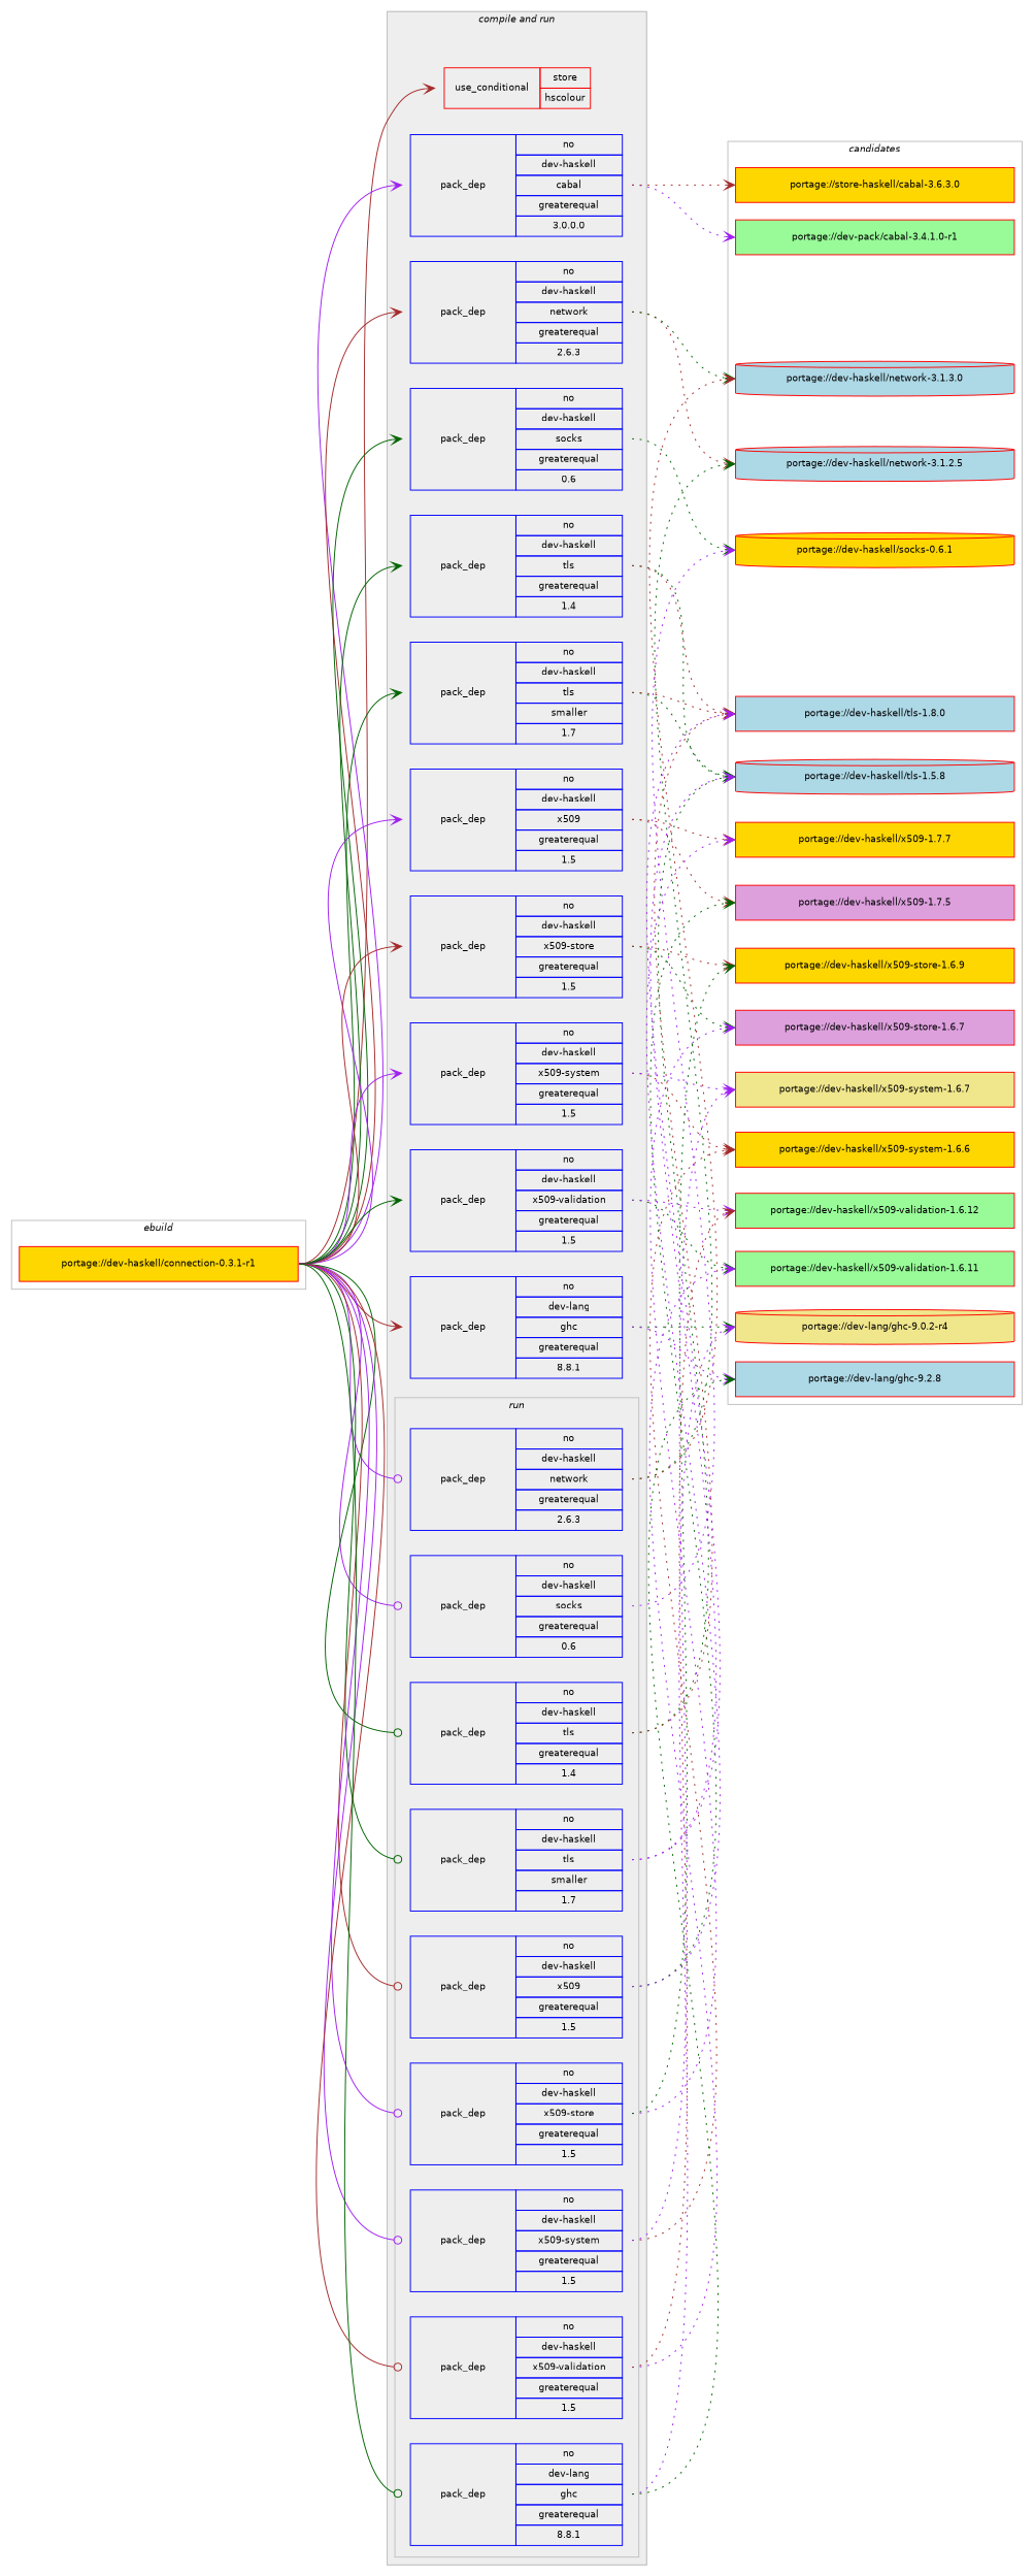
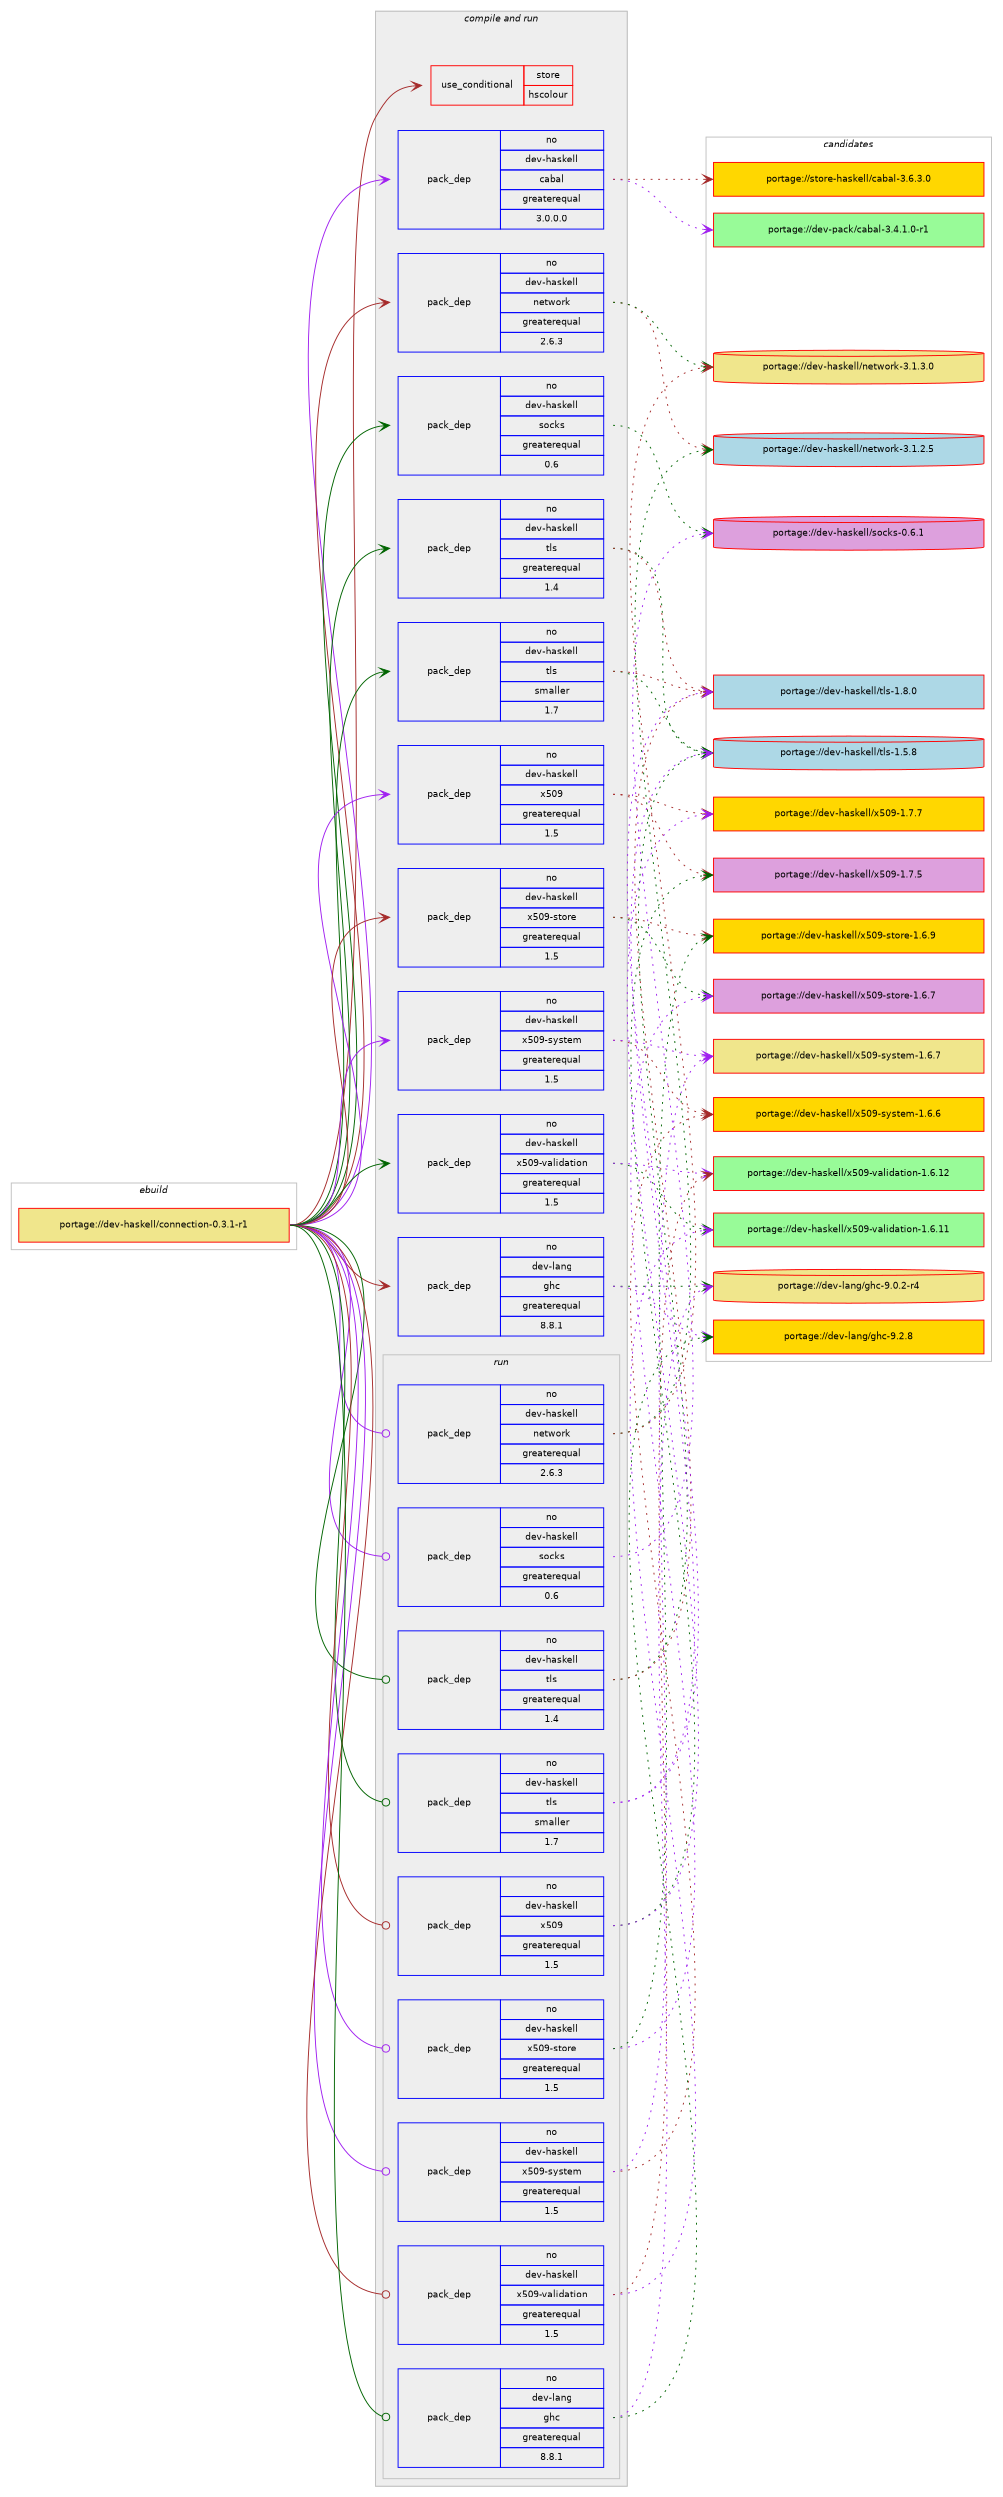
  digraph {
    compound=true
    concentrate=true
    fontname=Helvetica
    fontsize=10
    newrank=true
    rankdir=LR
    ranksep=1.5
    node [color=red fontname=Helvetica fontsize=10 shape=none]
    edge [arrowhead=vee color=purple headport=w style=dotted tailport=e weight=100]
-   n1 [fillcolor=gold label="portage://dev-haskell/connection-0.3.1-r1" shape=box style=filled width=4]
+   n1 [fillcolor=khaki label="portage://dev-haskell/connection-0.3.1-r1" shape=box style=filled width=4]
    n2 [label=<<TABLE BORDER="0" CELLBORDER="1" CELLSPACING="0" CELLPADDING="4"><TR><TD ROWSPAN="3" CELLPADDING="10">use_conditional</TD></TR><TR><TD>store</TD></TR><TR><TD>hscolour</TD></TR></TABLE>>]
    n3 [color=blue label=<<TABLE BORDER="0" CELLBORDER="1" CELLSPACING="0" CELLPADDING="4" WIDTH="220"><TR><TD ROWSPAN="6" CELLPADDING="30">pack_dep</TD></TR><TR><TD WIDTH="110">no</TD></TR><TR><TD>dev-haskell</TD></TR><TR><TD>cabal</TD></TR><TR><TD>greaterequal</TD></TR><TR><TD>3.0.0.0</TD></TR></TABLE>>]
    n4 [color=blue label=<<TABLE BORDER="0" CELLBORDER="1" CELLSPACING="0" CELLPADDING="4" WIDTH="220"><TR><TD ROWSPAN="6" CELLPADDING="30">pack_dep</TD></TR><TR><TD WIDTH="110">no</TD></TR><TR><TD>dev-haskell</TD></TR><TR><TD>network</TD></TR><TR><TD>greaterequal</TD></TR><TR><TD>2.6.3</TD></TR></TABLE>>]
    n5 [color=blue label=<<TABLE BORDER="0" CELLBORDER="1" CELLSPACING="0" CELLPADDING="4" WIDTH="220"><TR><TD ROWSPAN="6" CELLPADDING="30">pack_dep</TD></TR><TR><TD WIDTH="110">no</TD></TR><TR><TD>dev-haskell</TD></TR><TR><TD>socks</TD></TR><TR><TD>greaterequal</TD></TR><TR><TD>0.6</TD></TR></TABLE>>]
    n6 [color=blue label=<<TABLE BORDER="0" CELLBORDER="1" CELLSPACING="0" CELLPADDING="4" WIDTH="220"><TR><TD ROWSPAN="6" CELLPADDING="30">pack_dep</TD></TR><TR><TD WIDTH="110">no</TD></TR><TR><TD>dev-haskell</TD></TR><TR><TD>tls</TD></TR><TR><TD>greaterequal</TD></TR><TR><TD>1.4</TD></TR></TABLE>>]
    n7 [color=blue label=<<TABLE BORDER="0" CELLBORDER="1" CELLSPACING="0" CELLPADDING="4" WIDTH="220"><TR><TD ROWSPAN="6" CELLPADDING="30">pack_dep</TD></TR><TR><TD WIDTH="110">no</TD></TR><TR><TD>dev-haskell</TD></TR><TR><TD>tls</TD></TR><TR><TD>smaller</TD></TR><TR><TD>1.7</TD></TR></TABLE>>]
    n8 [color=blue label=<<TABLE BORDER="0" CELLBORDER="1" CELLSPACING="0" CELLPADDING="4" WIDTH="220"><TR><TD ROWSPAN="6" CELLPADDING="30">pack_dep</TD></TR><TR><TD WIDTH="110">no</TD></TR><TR><TD>dev-haskell</TD></TR><TR><TD>x509</TD></TR><TR><TD>greaterequal</TD></TR><TR><TD>1.5</TD></TR></TABLE>>]
    n9 [color=blue label=<<TABLE BORDER="0" CELLBORDER="1" CELLSPACING="0" CELLPADDING="4" WIDTH="220"><TR><TD ROWSPAN="6" CELLPADDING="30">pack_dep</TD></TR><TR><TD WIDTH="110">no</TD></TR><TR><TD>dev-haskell</TD></TR><TR><TD>x509-store</TD></TR><TR><TD>greaterequal</TD></TR><TR><TD>1.5</TD></TR></TABLE>>]
    n10 [color=blue label=<<TABLE BORDER="0" CELLBORDER="1" CELLSPACING="0" CELLPADDING="4" WIDTH="220"><TR><TD ROWSPAN="6" CELLPADDING="30">pack_dep</TD></TR><TR><TD WIDTH="110">no</TD></TR><TR><TD>dev-haskell</TD></TR><TR><TD>x509-system</TD></TR><TR><TD>greaterequal</TD></TR><TR><TD>1.5</TD></TR></TABLE>>]
    n11 [color=blue label=<<TABLE BORDER="0" CELLBORDER="1" CELLSPACING="0" CELLPADDING="4" WIDTH="220"><TR><TD ROWSPAN="6" CELLPADDING="30">pack_dep</TD></TR><TR><TD WIDTH="110">no</TD></TR><TR><TD>dev-haskell</TD></TR><TR><TD>x509-validation</TD></TR><TR><TD>greaterequal</TD></TR><TR><TD>1.5</TD></TR></TABLE>>]
    n12 [color=blue label=<<TABLE BORDER="0" CELLBORDER="1" CELLSPACING="0" CELLPADDING="4" WIDTH="220"><TR><TD ROWSPAN="6" CELLPADDING="30">pack_dep</TD></TR><TR><TD WIDTH="110">no</TD></TR><TR><TD>dev-lang</TD></TR><TR><TD>ghc</TD></TR><TR><TD>greaterequal</TD></TR><TR><TD>8.8.1</TD></TR></TABLE>>]
    n13 [color=blue label=<<TABLE BORDER="0" CELLBORDER="1" CELLSPACING="0" CELLPADDING="4" WIDTH="220"><TR><TD ROWSPAN="6" CELLPADDING="30">pack_dep</TD></TR><TR><TD WIDTH="110">no</TD></TR><TR><TD>dev-haskell</TD></TR><TR><TD>network</TD></TR><TR><TD>greaterequal</TD></TR><TR><TD>2.6.3</TD></TR></TABLE>>]
    n14 [color=blue label=<<TABLE BORDER="0" CELLBORDER="1" CELLSPACING="0" CELLPADDING="4" WIDTH="220"><TR><TD ROWSPAN="6" CELLPADDING="30">pack_dep</TD></TR><TR><TD WIDTH="110">no</TD></TR><TR><TD>dev-haskell</TD></TR><TR><TD>socks</TD></TR><TR><TD>greaterequal</TD></TR><TR><TD>0.6</TD></TR></TABLE>>]
    n15 [color=blue label=<<TABLE BORDER="0" CELLBORDER="1" CELLSPACING="0" CELLPADDING="4" WIDTH="220"><TR><TD ROWSPAN="6" CELLPADDING="30">pack_dep</TD></TR><TR><TD WIDTH="110">no</TD></TR><TR><TD>dev-haskell</TD></TR><TR><TD>tls</TD></TR><TR><TD>greaterequal</TD></TR><TR><TD>1.4</TD></TR></TABLE>>]
    n16 [color=blue label=<<TABLE BORDER="0" CELLBORDER="1" CELLSPACING="0" CELLPADDING="4" WIDTH="220"><TR><TD ROWSPAN="6" CELLPADDING="30">pack_dep</TD></TR><TR><TD WIDTH="110">no</TD></TR><TR><TD>dev-haskell</TD></TR><TR><TD>tls</TD></TR><TR><TD>smaller</TD></TR><TR><TD>1.7</TD></TR></TABLE>>]
    n17 [color=blue label=<<TABLE BORDER="0" CELLBORDER="1" CELLSPACING="0" CELLPADDING="4" WIDTH="220"><TR><TD ROWSPAN="6" CELLPADDING="30">pack_dep</TD></TR><TR><TD WIDTH="110">no</TD></TR><TR><TD>dev-haskell</TD></TR><TR><TD>x509</TD></TR><TR><TD>greaterequal</TD></TR><TR><TD>1.5</TD></TR></TABLE>>]
    n18 [color=blue label=<<TABLE BORDER="0" CELLBORDER="1" CELLSPACING="0" CELLPADDING="4" WIDTH="220"><TR><TD ROWSPAN="6" CELLPADDING="30">pack_dep</TD></TR><TR><TD WIDTH="110">no</TD></TR><TR><TD>dev-haskell</TD></TR><TR><TD>x509-store</TD></TR><TR><TD>greaterequal</TD></TR><TR><TD>1.5</TD></TR></TABLE>>]
    n19 [color=blue label=<<TABLE BORDER="0" CELLBORDER="1" CELLSPACING="0" CELLPADDING="4" WIDTH="220"><TR><TD ROWSPAN="6" CELLPADDING="30">pack_dep</TD></TR><TR><TD WIDTH="110">no</TD></TR><TR><TD>dev-haskell</TD></TR><TR><TD>x509-system</TD></TR><TR><TD>greaterequal</TD></TR><TR><TD>1.5</TD></TR></TABLE>>]
    n20 [color=blue label=<<TABLE BORDER="0" CELLBORDER="1" CELLSPACING="0" CELLPADDING="4" WIDTH="220"><TR><TD ROWSPAN="6" CELLPADDING="30">pack_dep</TD></TR><TR><TD WIDTH="110">no</TD></TR><TR><TD>dev-haskell</TD></TR><TR><TD>x509-validation</TD></TR><TR><TD>greaterequal</TD></TR><TR><TD>1.5</TD></TR></TABLE>>]
    n21 [color=blue label=<<TABLE BORDER="0" CELLBORDER="1" CELLSPACING="0" CELLPADDING="4" WIDTH="220"><TR><TD ROWSPAN="6" CELLPADDING="30">pack_dep</TD></TR><TR><TD WIDTH="110">no</TD></TR><TR><TD>dev-lang</TD></TR><TR><TD>ghc</TD></TR><TR><TD>greaterequal</TD></TR><TR><TD>8.8.1</TD></TR></TABLE>>]
    n22 [fillcolor=palegreen label="portage://dev-pack/cabal-3.4.1.0-r1" shape=box style=filled width=4]
    n23 [fillcolor=gold label="portage://store-haskell/cabal-3.6.3.0" shape=box style=filled width=4]
    n24 [fillcolor=lightblue label="portage://dev-haskell/network-3.1.2.5" shape=cylinder style=filled width=4]
-   n25 [fillcolor=lightblue label="portage://dev-haskell/network-3.1.3.0" shape=cylinder style=filled width=4]
+   n25 [fillcolor=khaki label="portage://dev-haskell/network-3.1.3.0" shape=cylinder style=filled width=4]
    n26 [fillcolor=khaki label="portage://dev-lang/ghc-9.0.2-r4" shape=cylinder style=filled width=4]
-   n27 [fillcolor=lightblue label="portage://dev-lang/ghc-9.2.8" shape=box style=filled width=4]
-   n28 [fillcolor=gold label="portage://dev-haskell/socks-0.6.1" shape=cylinder style=filled width=4]
+   n27 [fillcolor=gold label="portage://dev-lang/ghc-9.2.8" shape=box style=filled width=4]
+   n28 [fillcolor=plum label="portage://dev-haskell/socks-0.6.1" shape=cylinder style=filled width=4]
    n29 [fillcolor=lightblue label="portage://dev-haskell/tls-1.5.8" shape=cylinder style=filled width=4]
    n30 [fillcolor=lightblue label="portage://dev-haskell/tls-1.8.0" shape=box style=filled width=4]
    n31 [fillcolor=plum label="portage://dev-haskell/x509-1.7.5" shape=box style=filled width=4]
    n32 [fillcolor=gold label="portage://dev-haskell/x509-1.7.7" shape=box style=filled width=4]
    n33 [fillcolor=plum label="portage://dev-haskell/x509-store-1.6.7" shape=box style=filled width=4]
    n34 [fillcolor=gold label="portage://dev-haskell/x509-store-1.6.9" shape=box style=filled width=4]
    n35 [fillcolor=gold label="portage://dev-haskell/x509-system-1.6.6" shape=box style=filled width=4]
    n36 [fillcolor=khaki label="portage://dev-haskell/x509-system-1.6.7" shape=box style=filled width=4]
    n37 [fillcolor=palegreen label="portage://dev-haskell/x509-validation-1.6.11" shape=box style=filled width=4]
    n38 [fillcolor=palegreen label="portage://dev-haskell/x509-validation-1.6.12" shape=box style=filled width=4]
    subgraph cluster_1 {
      color=gray
      label=<<i>ebuild</i>>
      rank=same
      n1
    }
    subgraph cluster_2 {
      color=gray
      label=<<i>dependencies</i>>
      subgraph cluster_3 {
        color=gray
        fillcolor="#eeeeee"
        label=<<i>compile</i>>
        style=filled
        subgraph sub_4 {
          color=gray
          fillcolor="#eeeeee"
          label=<<i>compile</i>>
          style=filled
          n2
        }
        subgraph sub_5 {
          color=gray
          fillcolor="#eeeeee"
          label=<<i>compile</i>>
          style=filled
          n3
        }
        subgraph sub_6 {
          color=gray
          fillcolor="#eeeeee"
          label=<<i>compile</i>>
          style=filled
          n4
        }
        subgraph sub_7 {
          color=gray
          fillcolor="#eeeeee"
          label=<<i>compile</i>>
          style=filled
          n5
        }
        subgraph sub_8 {
          color=gray
          fillcolor="#eeeeee"
          label=<<i>compile</i>>
          style=filled
          n6
        }
        subgraph sub_9 {
          color=gray
          fillcolor="#eeeeee"
          label=<<i>compile</i>>
          style=filled
          n7
        }
        subgraph sub_10 {
          color=gray
          fillcolor="#eeeeee"
          label=<<i>compile</i>>
          style=filled
          n8
        }
        subgraph sub_11 {
          color=gray
          fillcolor="#eeeeee"
          label=<<i>compile</i>>
          style=filled
          n9
        }
        subgraph sub_12 {
          color=gray
          fillcolor="#eeeeee"
          label=<<i>compile</i>>
          style=filled
          n10
        }
        subgraph sub_13 {
          color=gray
          fillcolor="#eeeeee"
          label=<<i>compile</i>>
          style=filled
          n11
        }
        subgraph sub_14 {
          color=gray
          fillcolor="#eeeeee"
          label=<<i>compile</i>>
          style=filled
          n12
        }
      }
      subgraph cluster_15 {
        color=gray
        fillcolor="#eeeeee"
        label=<<i>compile and run</i>>
        style=filled
      }
      subgraph cluster_16 {
        color=gray
        fillcolor="#eeeeee"
        label=<<i>run</i>>
        style=filled
        subgraph sub_17 {
          color=gray
          fillcolor="#eeeeee"
          label=<<i>run</i>>
          style=filled
          n13
        }
        subgraph sub_18 {
          color=gray
          fillcolor="#eeeeee"
          label=<<i>run</i>>
          style=filled
          n14
        }
        subgraph sub_19 {
          color=gray
          fillcolor="#eeeeee"
          label=<<i>run</i>>
          style=filled
          n15
        }
        subgraph sub_20 {
          color=gray
          fillcolor="#eeeeee"
          label=<<i>run</i>>
          style=filled
          n16
        }
        subgraph sub_21 {
          color=gray
          fillcolor="#eeeeee"
          label=<<i>run</i>>
          style=filled
          n17
        }
        subgraph sub_22 {
          color=gray
          fillcolor="#eeeeee"
          label=<<i>run</i>>
          style=filled
          n18
        }
        subgraph sub_23 {
          color=gray
          fillcolor="#eeeeee"
          label=<<i>run</i>>
          style=filled
          n19
        }
        subgraph sub_24 {
          color=gray
          fillcolor="#eeeeee"
          label=<<i>run</i>>
          style=filled
          n20
        }
        subgraph sub_25 {
          color=gray
          fillcolor="#eeeeee"
          label=<<i>run</i>>
          style=filled
          n21
        }
      }
    }
    subgraph cluster_26 {
      color=gray
      label=<<i>candidates</i>>
      rank=same
      subgraph sub_27 {
        color=black
        label=<<i>candidates</i>>
        nodesep=1
        rank=same
        n22
        n23
      }
      subgraph sub_28 {
        color=black
        label=<<i>candidates</i>>
        nodesep=1
        rank=same
        n24
        n25
      }
      subgraph sub_29 {
        color=black
        label=<<i>candidates</i>>
        nodesep=1
        rank=same
        n26
        n27
      }
      subgraph sub_30 {
        color=black
        label=<<i>candidates</i>>
        nodesep=1
        rank=same
        n28
      }
      subgraph sub_31 {
        color=black
        label=<<i>candidates</i>>
        nodesep=1
        rank=same
        n29
        n30
      }
      subgraph sub_32 {
        color=black
        label=<<i>candidates</i>>
        nodesep=1
        rank=same
        n29
        n30
      }
      subgraph sub_33 {
        color=black
        label=<<i>candidates</i>>
        nodesep=1
        rank=same
        n31
        n32
      }
      subgraph sub_34 {
        color=black
        label=<<i>candidates</i>>
        nodesep=1
        rank=same
        n33
        n34
      }
      subgraph sub_35 {
        color=black
        label=<<i>candidates</i>>
        nodesep=1
        rank=same
        n35
        n36
      }
      subgraph sub_36 {
        color=black
        label=<<i>candidates</i>>
        nodesep=1
        rank=same
        n37
        n38
      }
      subgraph sub_37 {
        color=black
        label=<<i>candidates</i>>
        nodesep=1
        rank=same
        n26
        n27
      }
      subgraph sub_38 {
        color=black
        label=<<i>candidates</i>>
        nodesep=1
        rank=same
        n24
        n25
      }
      subgraph sub_39 {
        color=black
        label=<<i>candidates</i>>
        nodesep=1
        rank=same
        n28
      }
      subgraph sub_40 {
        color=black
        label=<<i>candidates</i>>
        nodesep=1
        rank=same
        n29
        n30
      }
      subgraph sub_41 {
        color=black
        label=<<i>candidates</i>>
        nodesep=1
        rank=same
        n29
        n30
      }
      subgraph sub_42 {
        color=black
        label=<<i>candidates</i>>
        nodesep=1
        rank=same
        n31
        n32
      }
      subgraph sub_43 {
        color=black
        label=<<i>candidates</i>>
        nodesep=1
        rank=same
        n33
        n34
      }
      subgraph sub_44 {
        color=black
        label=<<i>candidates</i>>
        nodesep=1
        rank=same
        n35
        n36
      }
      subgraph sub_45 {
        color=black
        label=<<i>candidates</i>>
        nodesep=1
        rank=same
        n37
        n38
      }
    }
    n1 -> n2 [color=brown style=solid weight=20]
    n1 -> n3 [style=solid weight=20]
    n1 -> n4 [color=brown style=solid weight=20]
    n1 -> n5 [color=darkgreen style=solid weight=20]
    n1 -> n6 [color=darkgreen style=solid weight=20]
    n1 -> n7 [color=darkgreen style=solid weight=20]
    n1 -> n8 [style=solid weight=20]
    n1 -> n9 [color=brown style=solid weight=20]
    n1 -> n10 [style=solid weight=20]
    n1 -> n11 [color=darkgreen style=solid weight=20]
    n1 -> n12 [color=brown style=solid weight=20]
    n1 -> n13 [arrowhead=odot style=solid weight=20]
    n1 -> n14 [arrowhead=odot style=solid weight=20]
    n1 -> n15 [arrowhead=odot color=darkgreen style=solid weight=20]
    n1 -> n16 [arrowhead=odot color=darkgreen style=solid weight=20]
    n1 -> n17 [arrowhead=odot color=brown style=solid weight=20]
    n1 -> n18 [arrowhead=odot style=solid weight=20]
    n1 -> n19 [arrowhead=odot style=solid weight=20]
    n1 -> n20 [arrowhead=odot color=brown style=solid weight=20]
    n1 -> n21 [arrowhead=odot color=darkgreen style=solid weight=20]
    n3 -> n22
    n3 -> n23 [color=brown]
    n4 -> n24 [color=brown]
    n4 -> n25 [color=darkgreen]
    n5 -> n28 [color=darkgreen]
    n6 -> n29 [color=darkgreen]
    n6 -> n30 [color=brown]
    n7 -> n29 [color=darkgreen]
    n7 -> n30 [color=brown]
    n8 -> n31 [color=brown]
    n8 -> n32 [color=brown]
    n9 -> n33 [color=darkgreen]
    n9 -> n34 [color=brown]
    n10 -> n35 [color=brown]
    n10 -> n36
    n11 -> n37 [color=darkgreen]
    n11 -> n38
    n12 -> n26 [color=darkgreen]
    n12 -> n27
    n13 -> n24 [color=darkgreen]
    n13 -> n25 [color=brown]
    n14 -> n28
    n15 -> n29 [color=darkgreen]
    n15 -> n30 [color=brown]
    n16 -> n29
    n16 -> n30
    n17 -> n31 [color=darkgreen]
    n17 -> n32
    n18 -> n33
    n18 -> n34 [color=darkgreen]
    n19 -> n35 [color=brown]
    n19 -> n36
    n20 -> n37
    n20 -> n38 [color=brown]
    n21 -> n26
    n21 -> n27 [color=darkgreen]
  }
